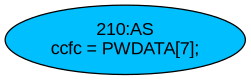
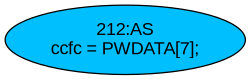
  strict digraph {
    fontname="Liberation Sans"
-   n1 [ast="<pyverilog.vparser.ast.Assign object at 0x7fea05ff5490>" def_var="['ccfc']" fillcolor=deepskyblue label="210:AS\nccfc = PWDATA[7];" statements="[]" style=filled typ=Assign use_var="['PWDATA']" fontname="Liberation Sans"]
+   n1 [ast="<pyverilog.vparser.ast.Assign object at 0x7fea05ff5490>" def_var="['ccfc']" fillcolor=deepskyblue label="212:AS\nccfc = PWDATA[7];" statements="[]" style=filled typ=Assign use_var="['PWDATA']" fontname="Liberation Sans"]
  }
